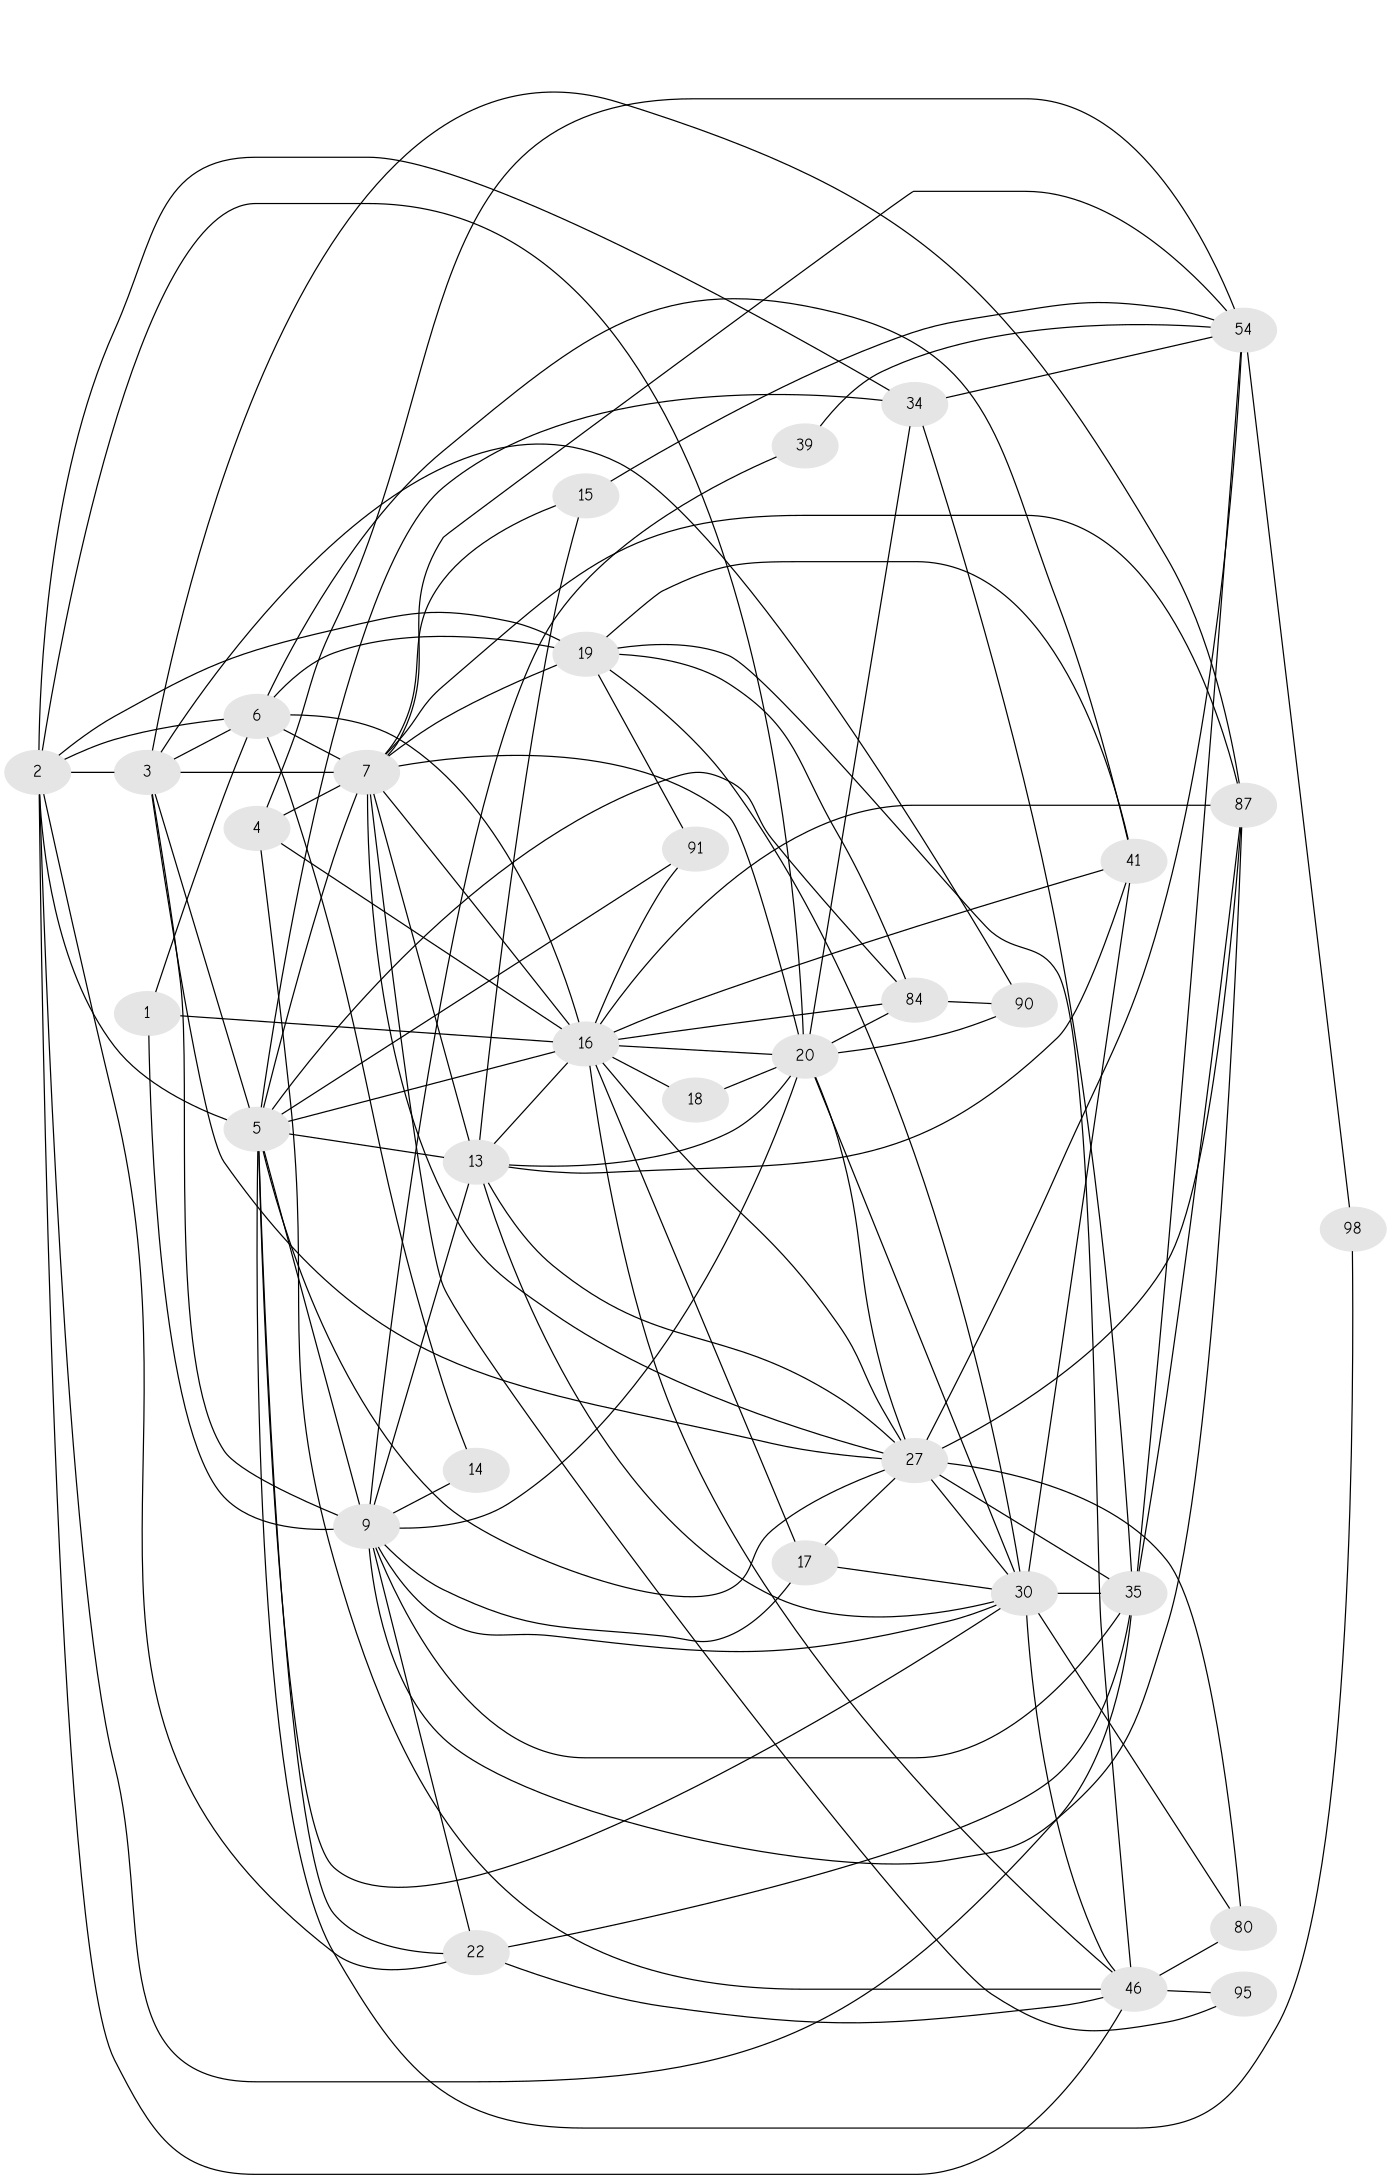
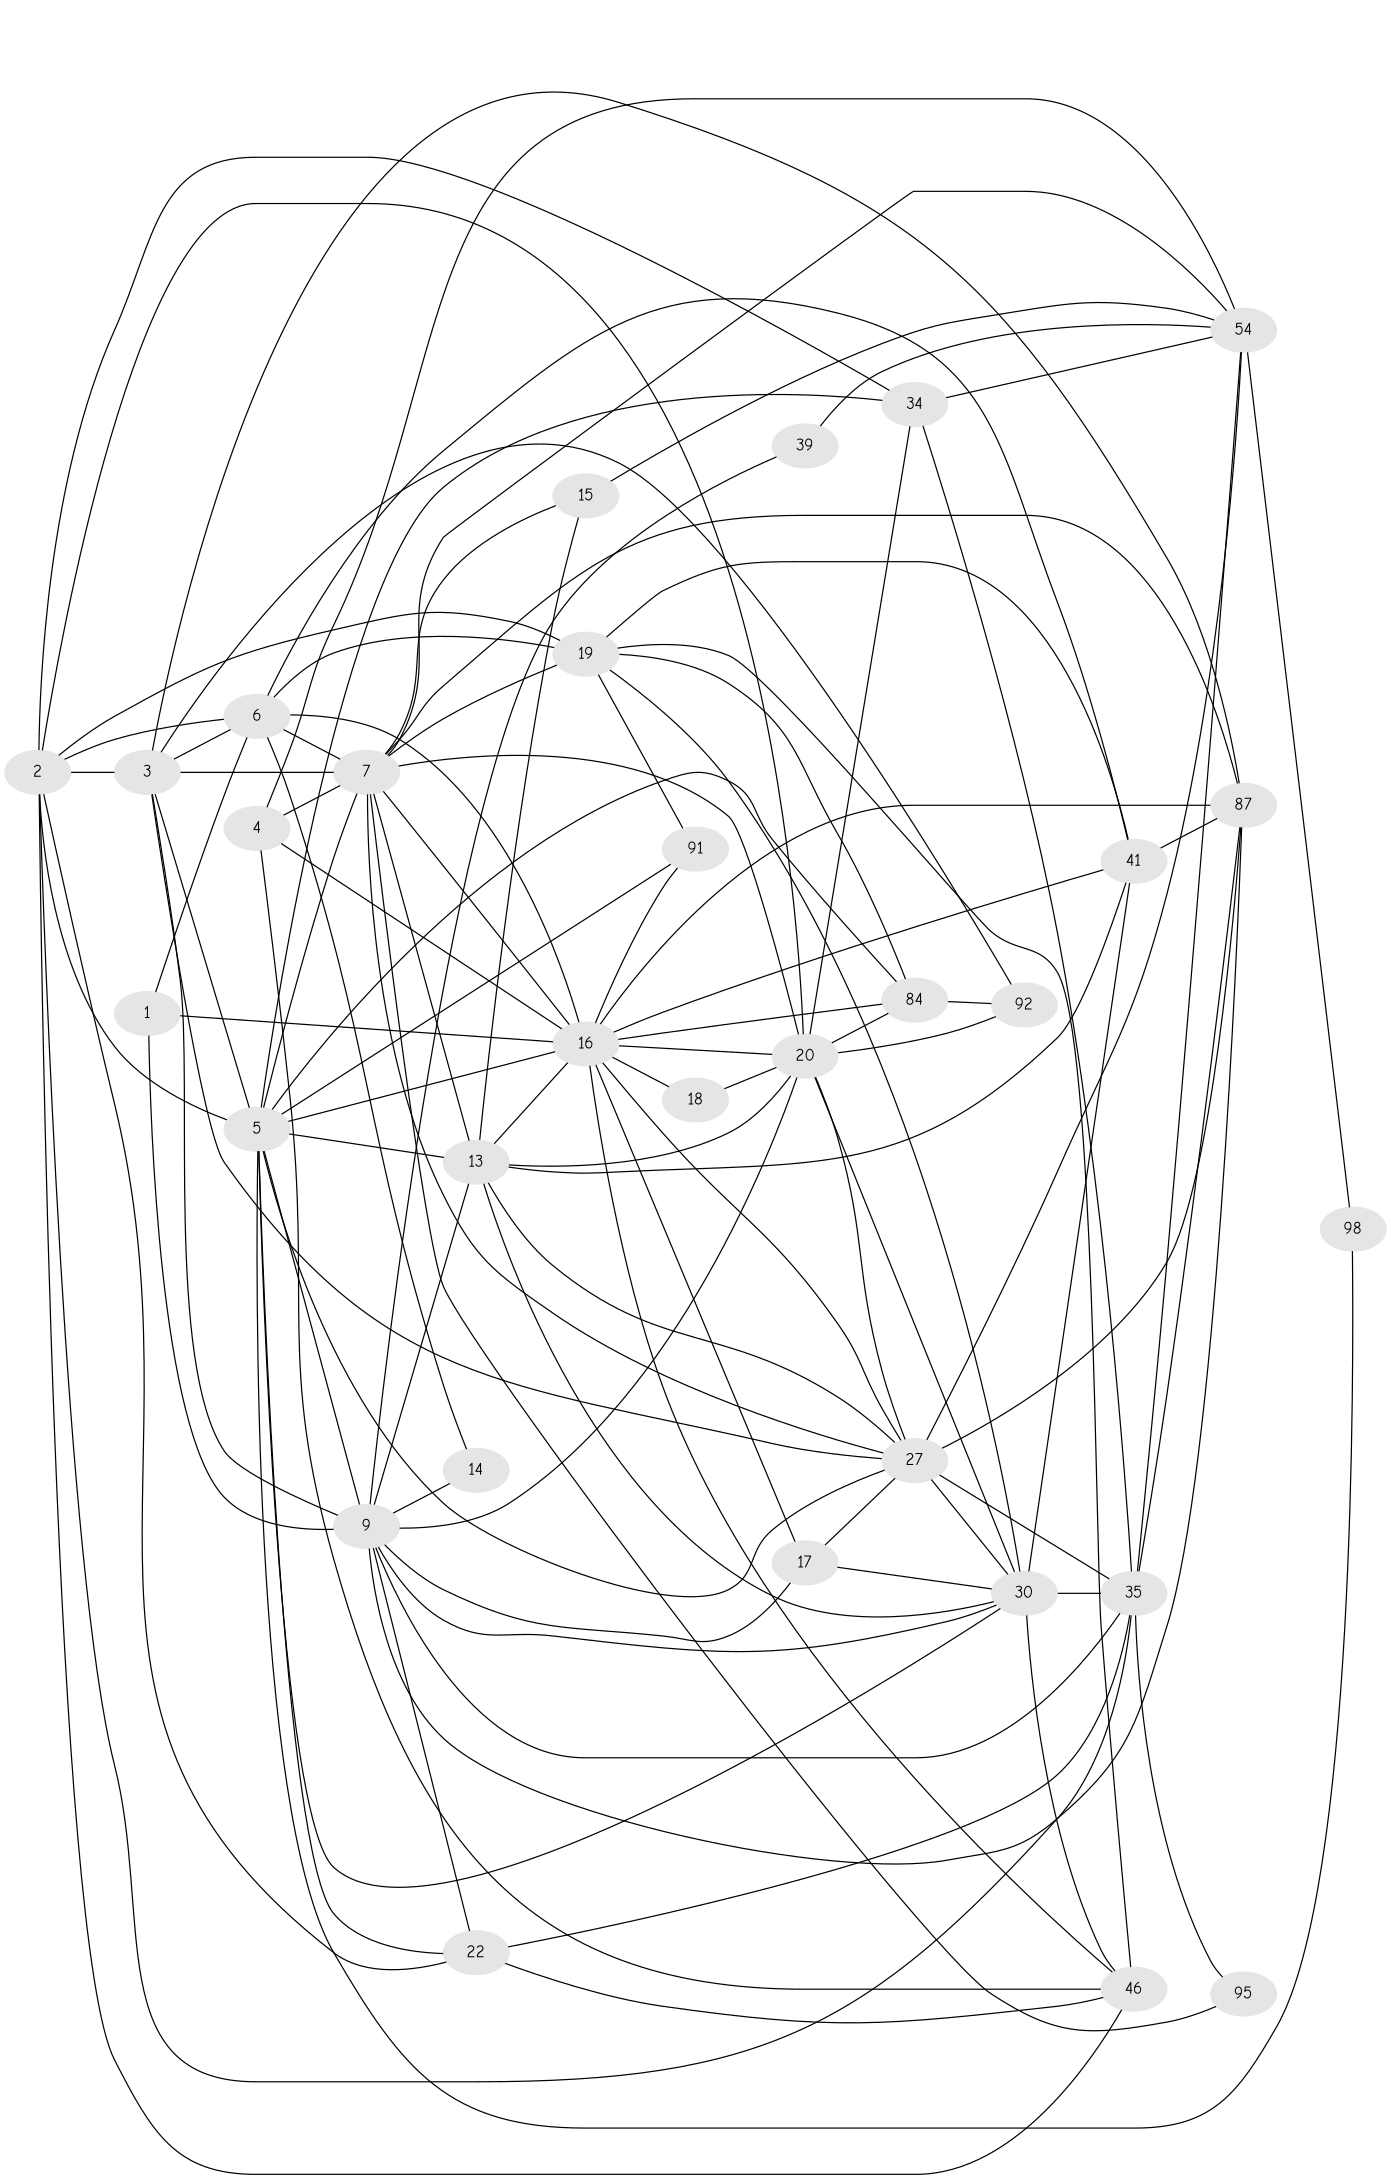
  graph {
    fontname="Comic Neue"
    rankdir=LR
    node [color=gray90 fontname="Comic Neue" style=filled]
    edge [fontname="Comic Neue"]
    6 [super="+102+48"]
    16 [super="+33+25+51+23"]
    19 [super="+32+42"]
    7 [super="+12+28+87"]
    14
    41 [super="+49"]
    1
    9 [super="+11+63+10"]
    20 [super="+71+21+92+38"]
    22 [super="+77"]
    35 [super="+65"]
    n12 [label=87 super="+74+73"]
    13 [super="+101+67"]
    30 [super="+36+70"]
    17 [super="+43"]
    39
    46 [super="+72+83"]
    27 [super="+61+103+31"]
    84 [super="+94"]
    91
    18
    2 [super="+52+56"]
    3 [super="+8+53+45"]
    5 [super="+44+93+100"]
    34 [super="+62"]
-   90
+   90 [label=92]
    98
    54 [super="+86"]
    95
-   80
    15 [super="+68"]
    4
    6 -- 16
    6 -- 19
    6 -- 7
    6 -- 14
    6 -- 41
    16 -- 41
    16 -- 20 [weight=2]
    16 -- n12 [weight=3]
    16 -- 17
    16 -- 46
    16 -- 27 [weight=2]
    16 -- 84 [weight=2]
    16 -- 91
    16 -- 18
    19 -- 41
    19 -- 30
    19 -- 46
    19 -- 84
    19 -- 91
    7 -- 16
    7 -- 19
    7 -- 20
    7 -- n12
    7 -- 13
    7 -- 27
    7 -- 54 [weight=2]
    7 -- 95
    7 -- 15
+   41 -- n12
    1 -- 6
    1 -- 16
    1 -- 9
    9 -- 14
    9 -- 20
    9 -- 22
    9 -- 35
    9 -- n12
    9 -- 13
    9 -- 30
    9 -- 17
    9 -- 39
    20 -- 30
    20 -- 27
    20 -- 84
    20 -- 34
    20 -- 90
    22 -- 35
    22 -- 46
    35 -- n12
    35 -- 54
-   46 -- 95
+   35 -- 95
    13 -- 16 [weight=3]
    13 -- 41
    13 -- 20
    13 -- 30
    13 -- 27
    13 -- 15
    30 -- 41
    30 -- 35
    30 -- 46
-   30 -- 80
    17 -- 30
    17 -- 27
    39 -- 54
-   46 -- 80
    27 -- 35
    27 -- n12
    27 -- 30 [weight=2]
    27 -- 54
-   27 -- 80
    84 -- 90
    18 -- 20 [weight=2]
    2 -- 6
    2 -- 19
    2 -- 20
    2 -- 22
    2 -- 35
    2 -- 46
    2 -- 3
    2 -- 5
    2 -- 34
    3 -- 6 [weight=2]
    3 -- 7
    3 -- 9
    3 -- n12
    3 -- 27
    3 -- 5
    3 -- 90 [weight=2]
    5 -- 16 [weight=2]
    5 -- 7
    5 -- 9
    5 -- 22
    5 -- 13 [weight=2]
    5 -- 30 [weight=2]
    5 -- 27 [weight=2]
    5 -- 84
    5 -- 91
    5 -- 34 [weight=2]
    5 -- 98
    34 -- 35
    34 -- 54
    54 -- 98
    15 -- 54
    4 -- 16
    4 -- 7
    4 -- 46
    4 -- 54
  }
